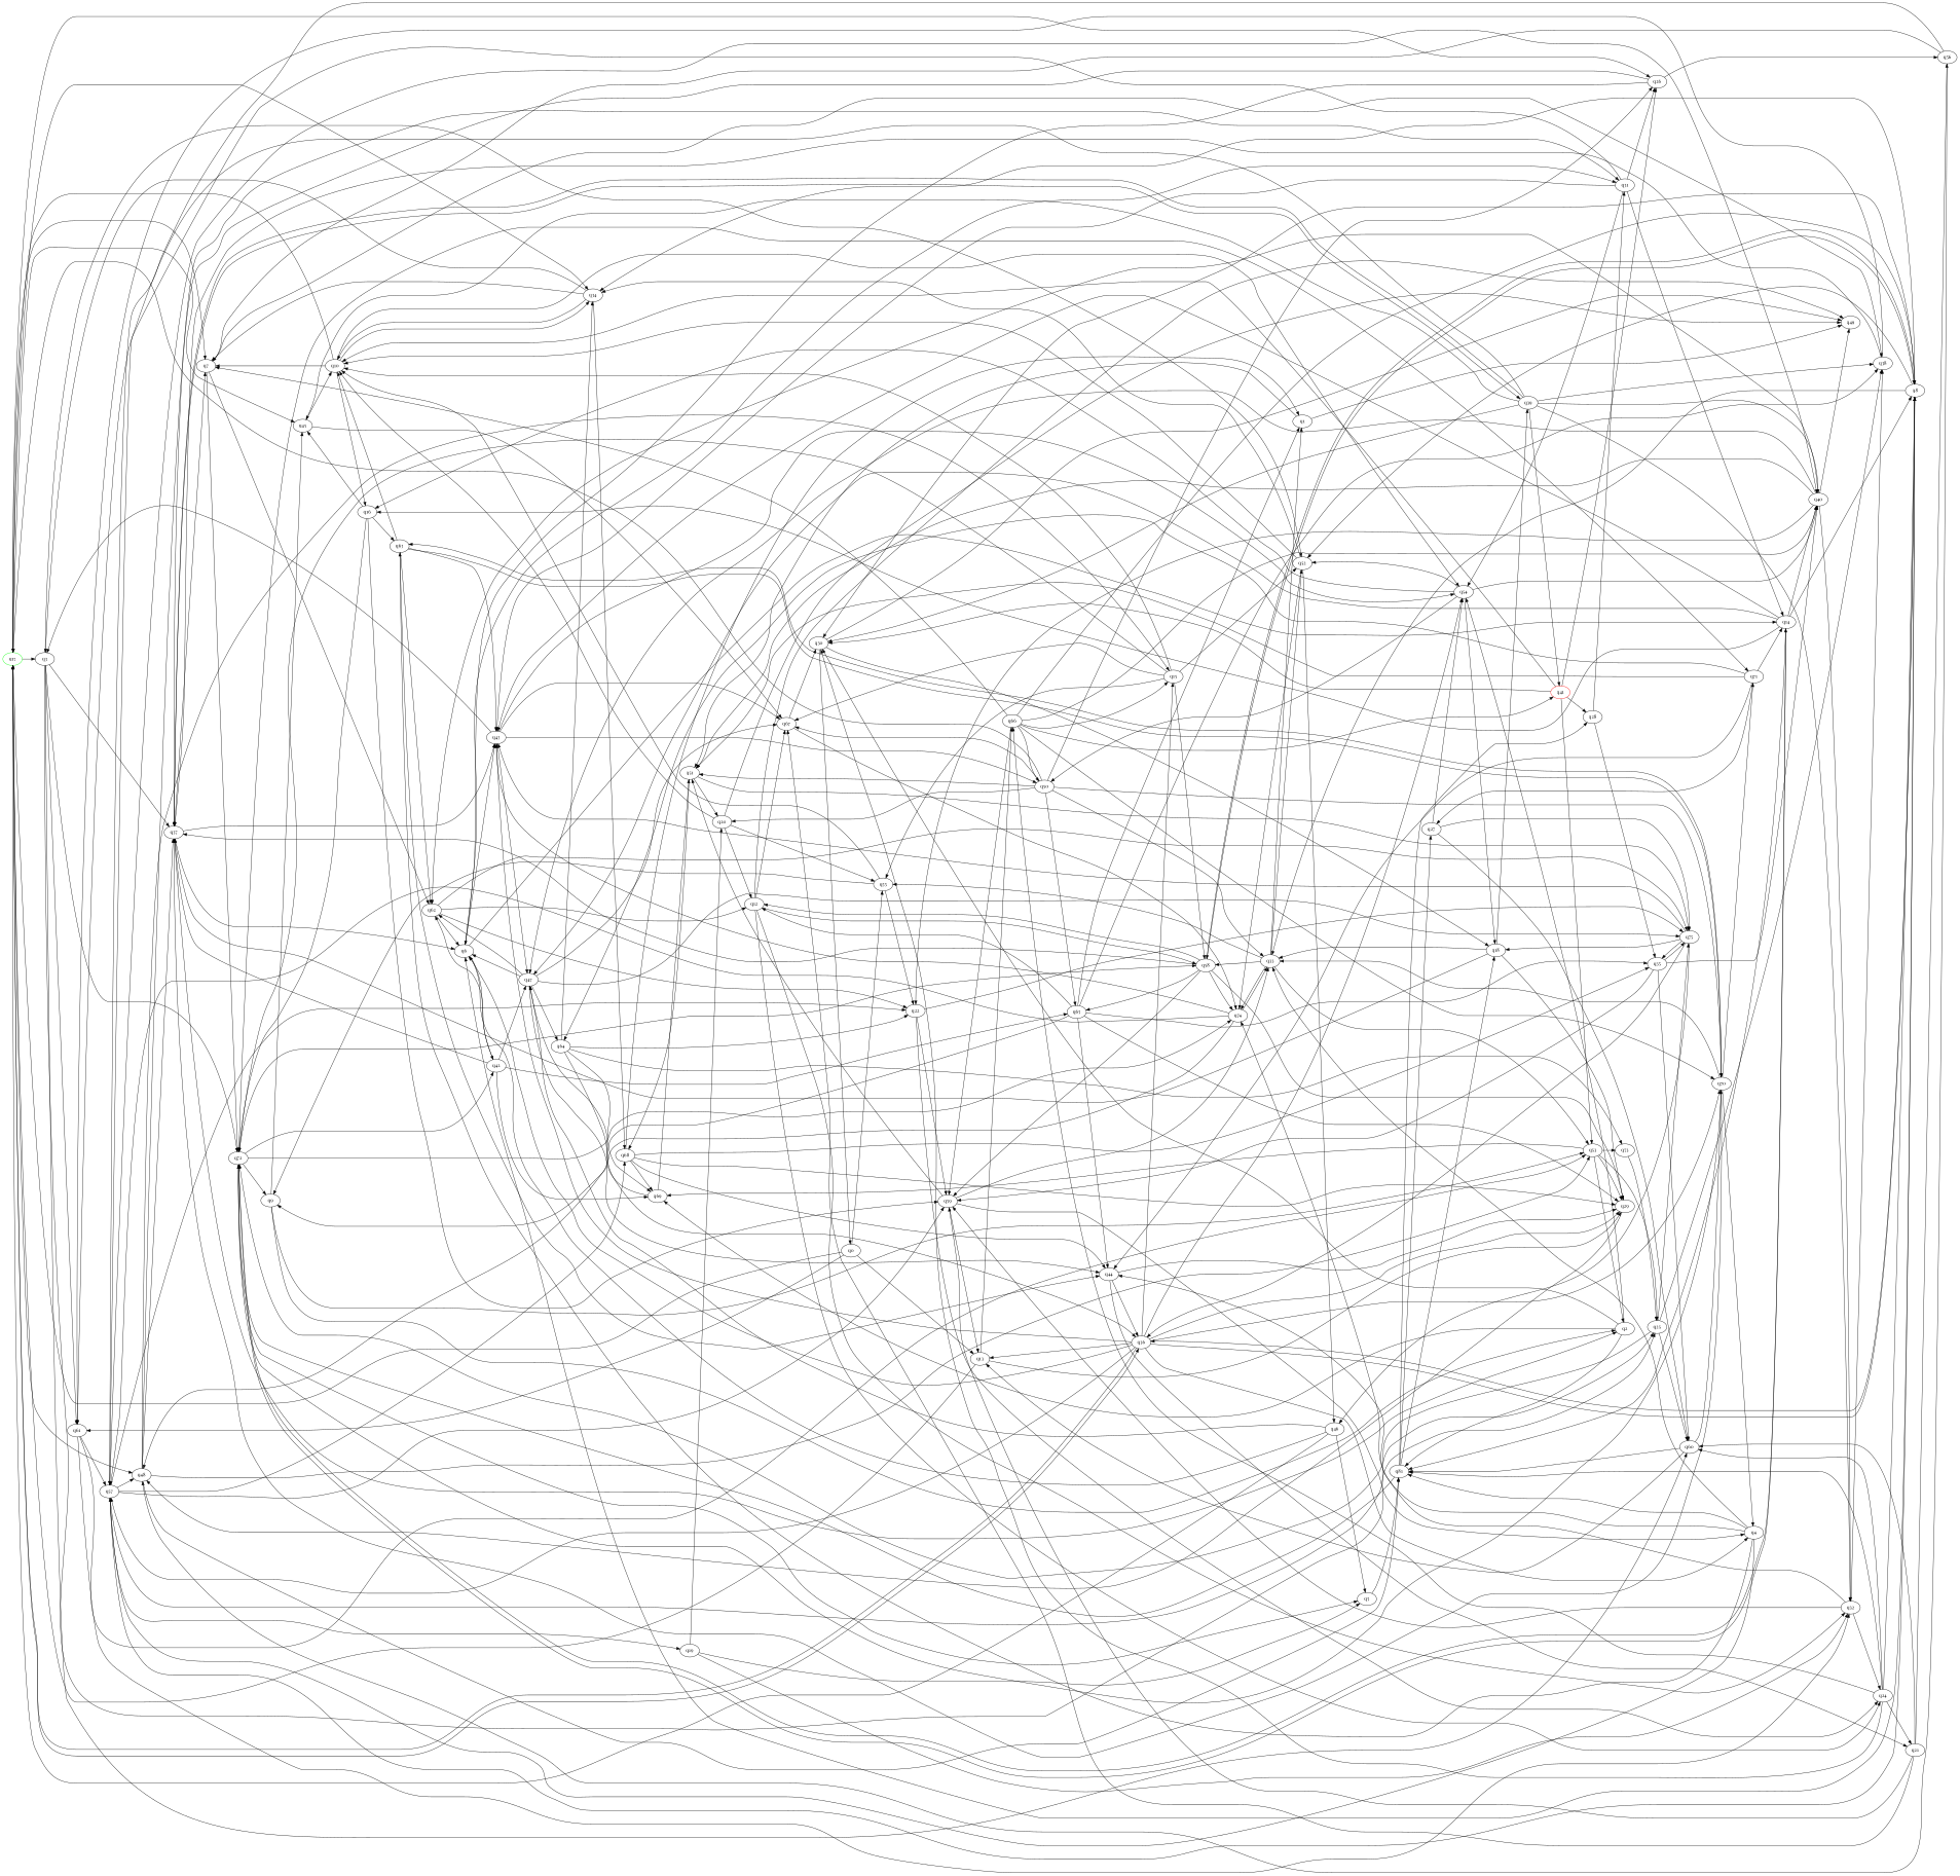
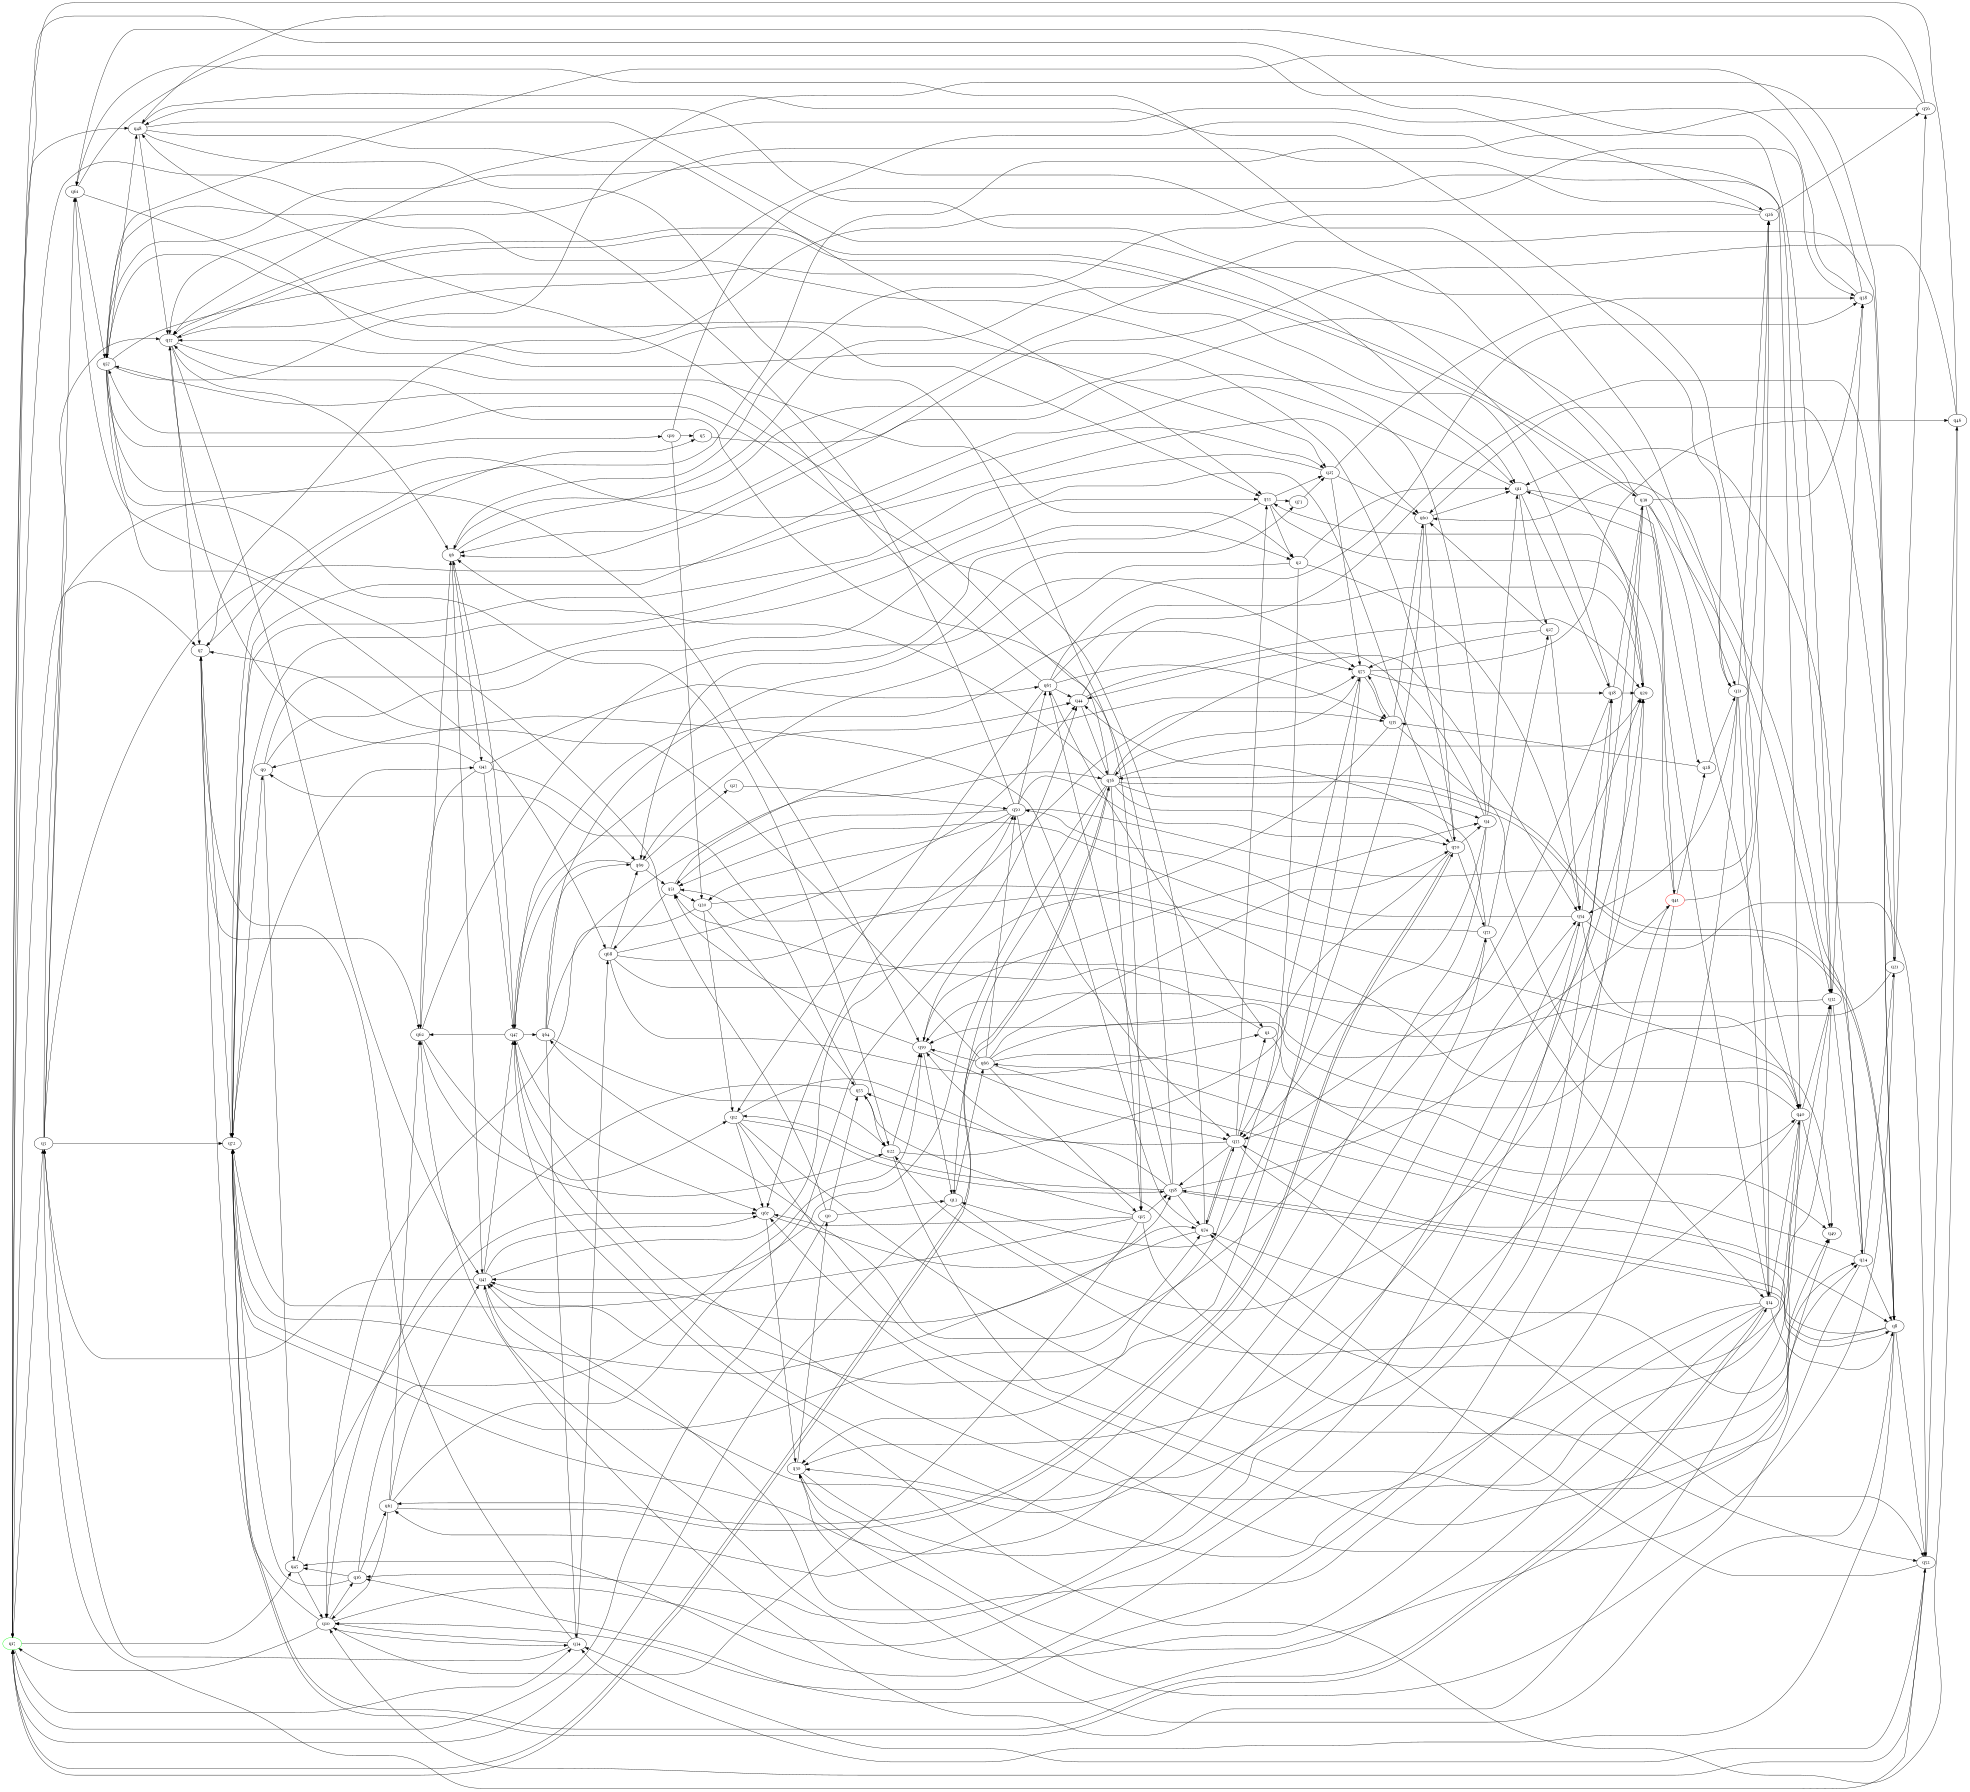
  digraph {
    fontname="Playfair Display"
    rankdir=LR
    node [fontname="Playfair Display"]
    edge [fontname="Playfair Display"]
    q17 [color=green initial=1]
    q3
    q7
    q34
    q36
    q45
    q26
    q48
    q61
    q72
    q52
    q25
    q37
    q60
    q38
    q62
    q10
    q68
    q13
    q29
    q57
    q54
    q6
    q43
    q70
    q4
    q8
    q15
    q67
    q56
    q53
-   q11 [label=q81]
+   q11
    q31
    q41 [color=red final=1]
    q30
    q28
    q0
    q49
    q18
    q2
    q69
    q73
    q16
    q35
    q55
    q66
    q9
    q22
    q32
    q40
    q50
    q59
    q75
    q24
    q19
    q74
    q1
    q51
    q20
    q12
    q46
    q44
    q27
    q47
+   q23
    q5
    q14
    q42
    q58
    q71
    q39
    q33
    q63
    q65
    q64
    q21
    q17 -> q3
    q17 -> q7
    q17 -> q34
    q17 -> q36
    q17 -> q45
    q17 -> q26
    q17 -> q48
    q3 -> q61
    q3 -> q72
    q3 -> q52
    q3 -> q25
    q3 -> q37
    q3 -> q60
    q7 -> q72
    q7 -> q38
    q7 -> q62
    q34 -> q3
    q34 -> q7
    q34 -> q10
    q34 -> q68
    q36 -> q17
    q36 -> q13
    q36 -> q29
    q36 -> q57
    q36 -> q54
    q36 -> q6
    q36 -> q43
    q36 -> q70
    q36 -> q4
    q36 -> q8
    q36 -> q15
    q45 -> q10
    q45 -> q67
    q26 -> q37
    q26 -> q6
    q26 -> q56
    q48 -> q37
    q48 -> q15
    q48 -> q53
    q48 -> q11
    q48 -> q31
    q61 -> q57
    q61 -> q53
    q61 -> q32
    q72 -> q9
    q72 -> q74
    q72 -> q5
    q72 -> q14
    q72 -> q42
    q72 -> q58
    q72 -> q71
    q52 -> q34
    q52 -> q10
    q52 -> q74
    q52 -> q46
    q25 -> q72
    q25 -> q60
    q25 -> q38
    q25 -> q75
    q37 -> q7
    q37 -> q6
    q37 -> q43
    q37 -> q2
    q37 -> q39
    q60 -> q13
    q60 -> q70
    q60 -> q11
    q38 -> q61
    q38 -> q37
    q62 -> q6
    q62 -> q22
    q62 -> q75
    q62 -> q12
    q10 -> q17
    q10 -> q7
    q10 -> q34
    q10 -> q54
    q10 -> q16
    q68 -> q29
    q68 -> q69
    q68 -> q35
    q68 -> q1
    q68 -> q44
    q13 -> q17
    q13 -> q29
    q13 -> q66
    q29 -> q48
    q57 -> q48
    q57 -> q25
    q57 -> q68
    q57 -> q8
    q57 -> q22
    q57 -> q40
    q57 -> q59
    q57 -> q19
    q54 -> q52
    q54 -> q18
    q54 -> q16
    q54 -> q40
    q54 -> q50
    q6 -> q43
    q6 -> q31
    q6 -> q14
    q6 -> q42
    q43 -> q3
    q43 -> q54
    q43 -> q67
    q43 -> q50
    q43 -> q47
    q70 -> q72
    q70 -> q37
    q70 -> q4
    q70 -> q71
    q70 -> q33
    q70 -> q63
    q4 -> q57
    q4 -> q11
    q4 -> q44
    q4 -> q33
    q4 -> q63
    q8 -> q34
    q8 -> q36
    q8 -> q52
    q8 -> q6
    q8 -> q30
    q8 -> q58
    q8 -> q33
    q15 -> q72
    q15 -> q52
    q15 -> q10
    q15 -> q67
    q15 -> q55
    q15 -> q58
    q67 -> q30
    q67 -> q74
    q56 -> q7
    q56 -> q48
    q56 -> q57
    q53 -> q25
    q53 -> q29
    q53 -> q2
    q53 -> q69
    q53 -> q73
    q11 -> q72
    q11 -> q28
    q11 -> q18
    q11 -> q27
    q31 -> q26
    q31 -> q57
    q31 -> q54
    q31 -> q43
    q31 -> q14
    q41 -> q26
    q41 -> q10
    q41 -> q53
    q41 -> q30
    q41 -> q28
    q30 -> q0
    q30 -> q49
    q30 -> q18
    q28 -> q31
    q28 -> q35
    q0 -> q17
    q0 -> q61
    q0 -> q13
    q0 -> q55
    q18 -> q37
    q18 -> q29
    q18 -> q39
    q18 -> q33
    q2 -> q54
    q2 -> q11
    q2 -> q30
    q2 -> q69
    q69 -> q51
    q69 -> q47
+   q69 -> q23
    q73 -> q25
    q16 -> q45
    q16 -> q72
    q16 -> q59
    q16 -> q63
    q35 -> q60
    q35 -> q40
    q35 -> q59
    q35 -> q75
    q55 -> q10
    q55 -> q9
    q55 -> q22
    q66 -> q7
    q66 -> q70
    q66 -> q8
    q66 -> q15
    q66 -> q41
    q66 -> q40
    q66 -> q50
    q66 -> q59
    q9 -> q45
    q9 -> q53
    q9 -> q2
    q22 -> q59
    q22 -> q75
    q22 -> q24
    q32 -> q38
    q32 -> q59
    q32 -> q24
    q32 -> q74
    q40 -> q62
    q40 -> q49
    q40 -> q22
    q40 -> q32
    q40 -> q51
    q40 -> q47
    q50 -> q17
    q50 -> q26
    q50 -> q70
    q50 -> q67
    q50 -> q51
    q50 -> q20
    q50 -> q33
    q50 -> q65
    q59 -> q13
    q59 -> q4
    q59 -> q51
    q59 -> q33
    q75 -> q36
    q75 -> q43
    q75 -> q18
    q75 -> q35
    q75 -> q46
    q24 -> q60
    q24 -> q8
    q24 -> q11
    q24 -> q30
    q24 -> q66
    q24 -> q21
    q19 -> q32
    q19 -> q20
    q19 -> q5
    q74 -> q57
    q74 -> q43
    q74 -> q9
    q74 -> q33
    q1 -> q49
    q1 -> q51
    q51 -> q68
    q51 -> q75
    q51 -> q20
    q20 -> q10
    q20 -> q49
    q20 -> q55
    q20 -> q12
    q12 -> q67
    q12 -> q49
    q12 -> q32
    q12 -> q24
    q12 -> q58
    q46 -> q17
    q46 -> q6
    q46 -> q47
-   q46 -> q5
    q44 -> q36
    q44 -> q29
    q44 -> q21
    q27 -> q60
    q27 -> q54
    q27 -> q75
    q47 -> q62
    q47 -> q6
    q47 -> q67
    q47 -> q75
    q47 -> q44
    q47 -> q64
+   q23 -> q50
    q5 -> q11
    q14 -> q72
    q14 -> q43
    q14 -> q8
    q14 -> q11
    q14 -> q16
    q14 -> q40
    q14 -> q47
    q42 -> q37
    q42 -> q62
    q42 -> q69
    q42 -> q47
    q42 -> q65
    q58 -> q37
    q58 -> q29
    q58 -> q8
    q58 -> q59
    q58 -> q74
    q58 -> q12
    q58 -> q65
    q71 -> q51
    q71 -> q44
    q71 -> q27
    q71 -> q14
    q71 -> q64
    q39 -> q45
    q39 -> q61
    q39 -> q37
    q39 -> q38
    q39 -> q41
    q39 -> q30
    q39 -> q32
    q39 -> q40
    q33 -> q52
    q33 -> q53
    q33 -> q55
    q33 -> q74
    q33 -> q1
    q33 -> q58
    q63 -> q62
    q63 -> q10
    q63 -> q43
    q63 -> q70
    q63 -> q44
    q65 -> q48
    q65 -> q38
    q65 -> q29
    q65 -> q35
    q65 -> q1
    q65 -> q12
    q65 -> q44
    q64 -> q34
    q64 -> q36
    q64 -> q69
    q64 -> q73
    q64 -> q22
    q21 -> q60
    q21 -> q67
    q21 -> q56
    q21 -> q59
  }
